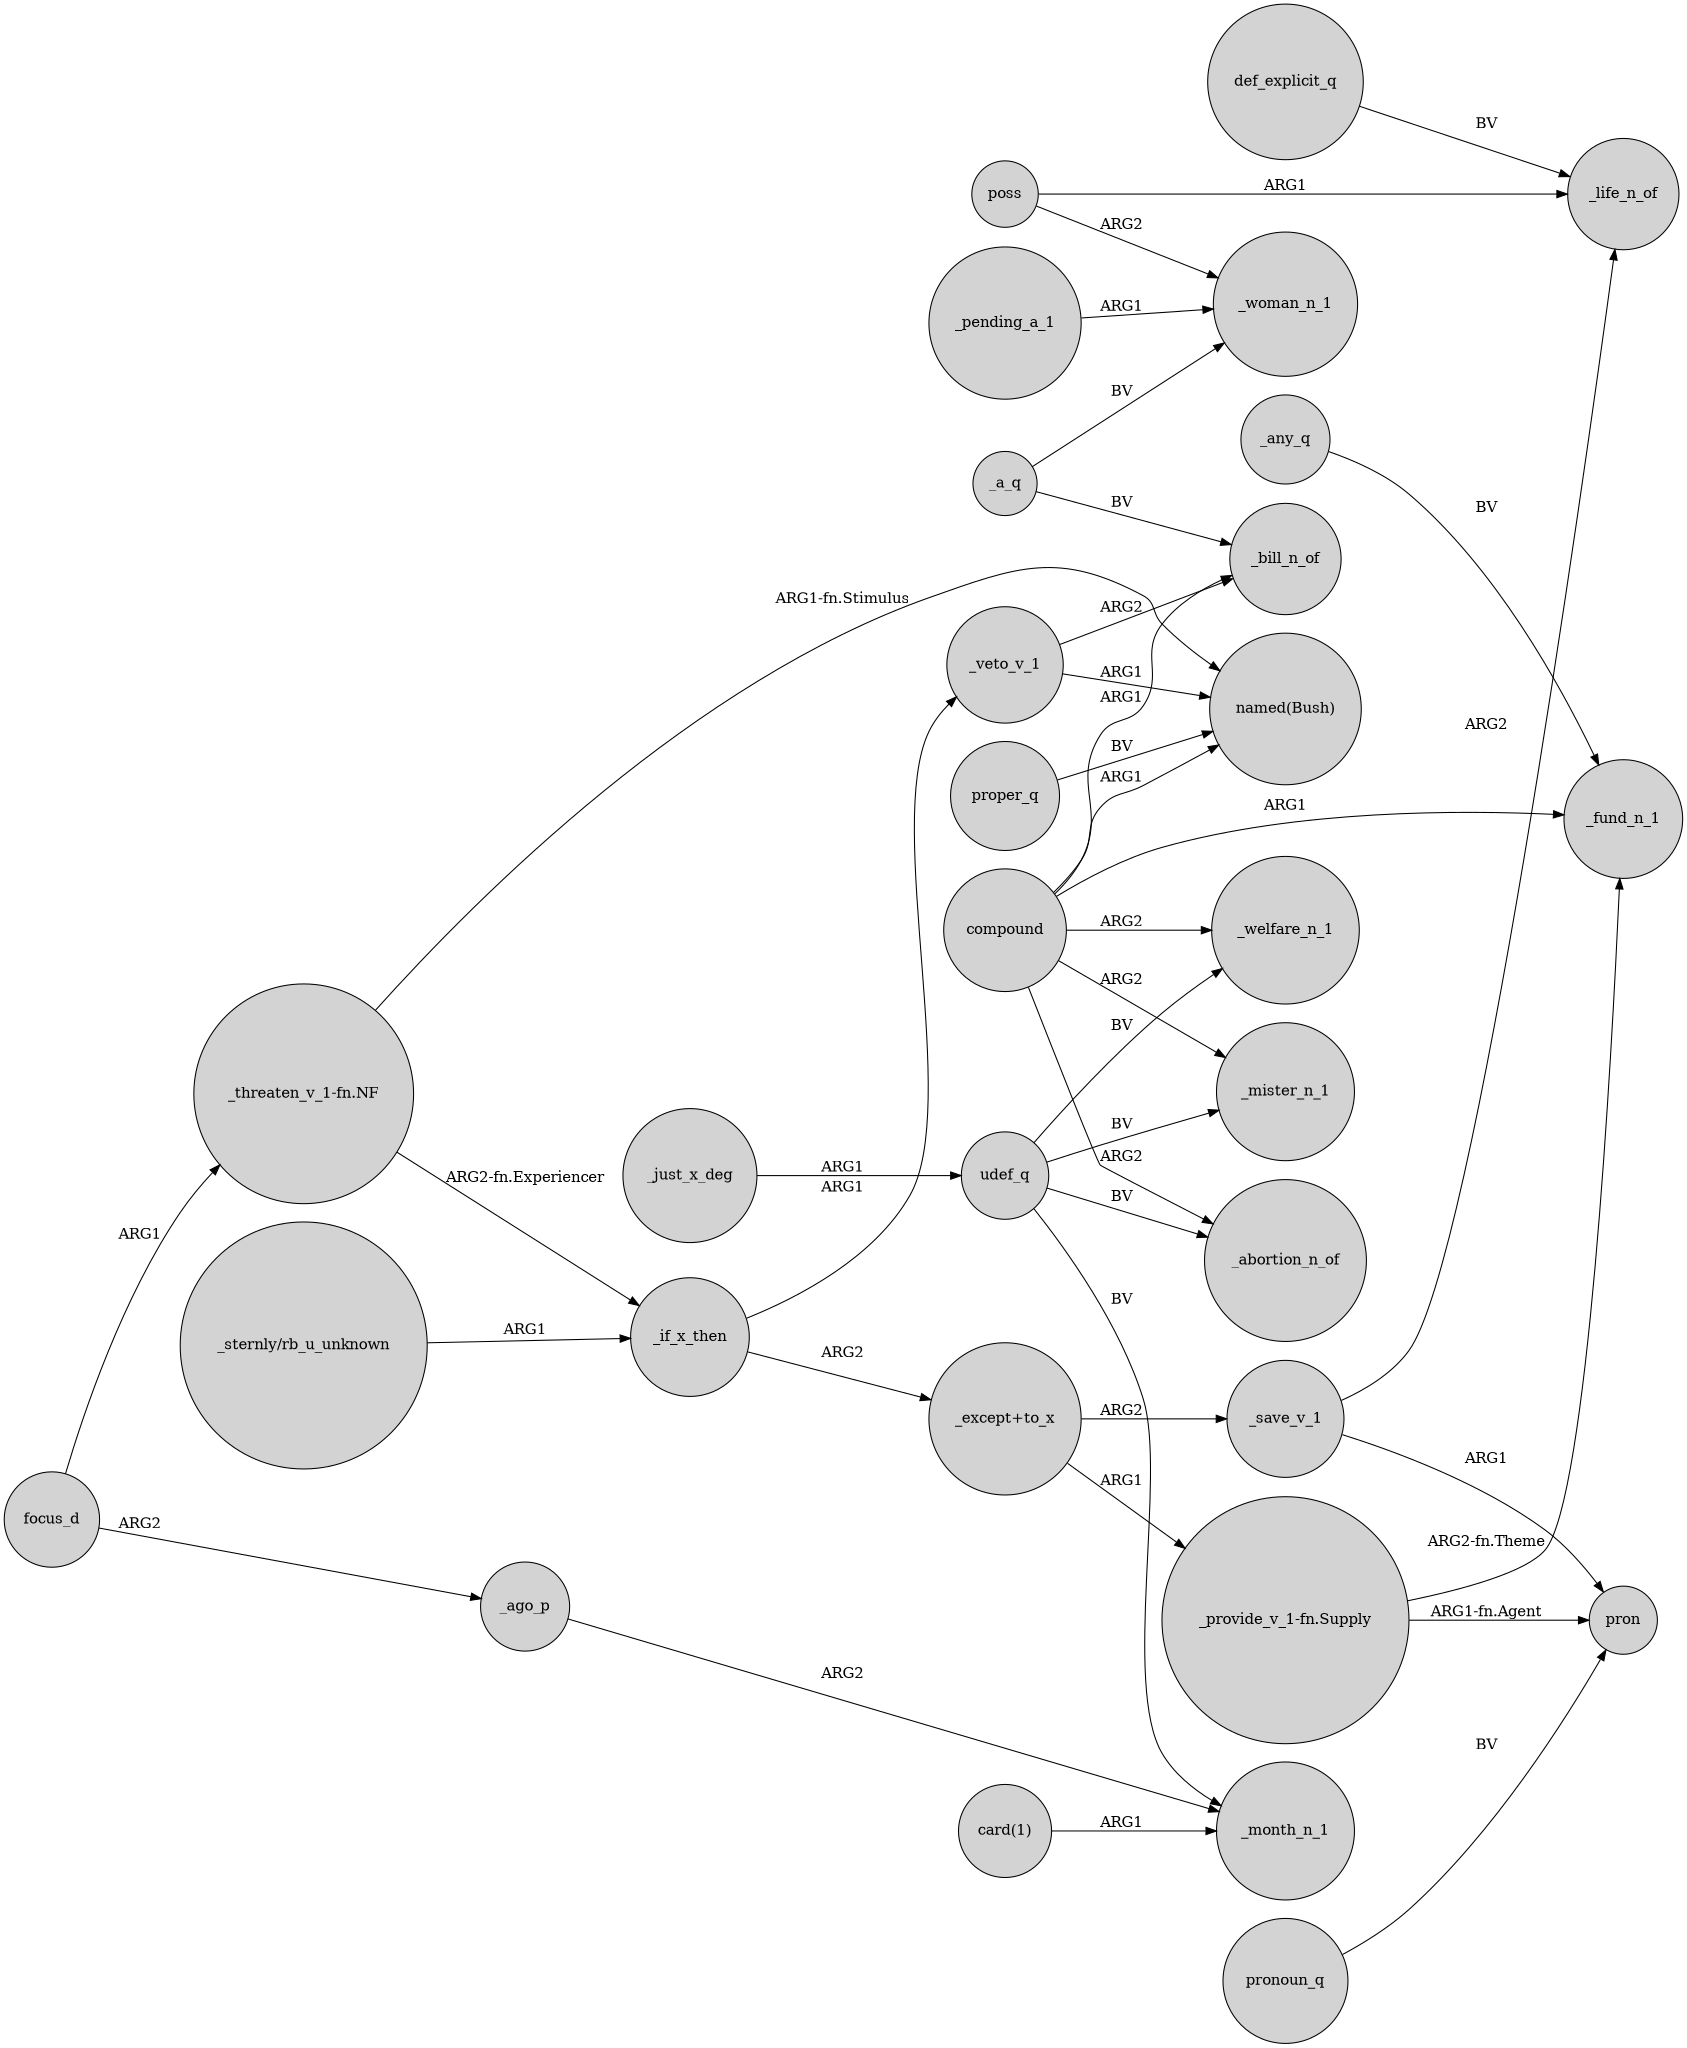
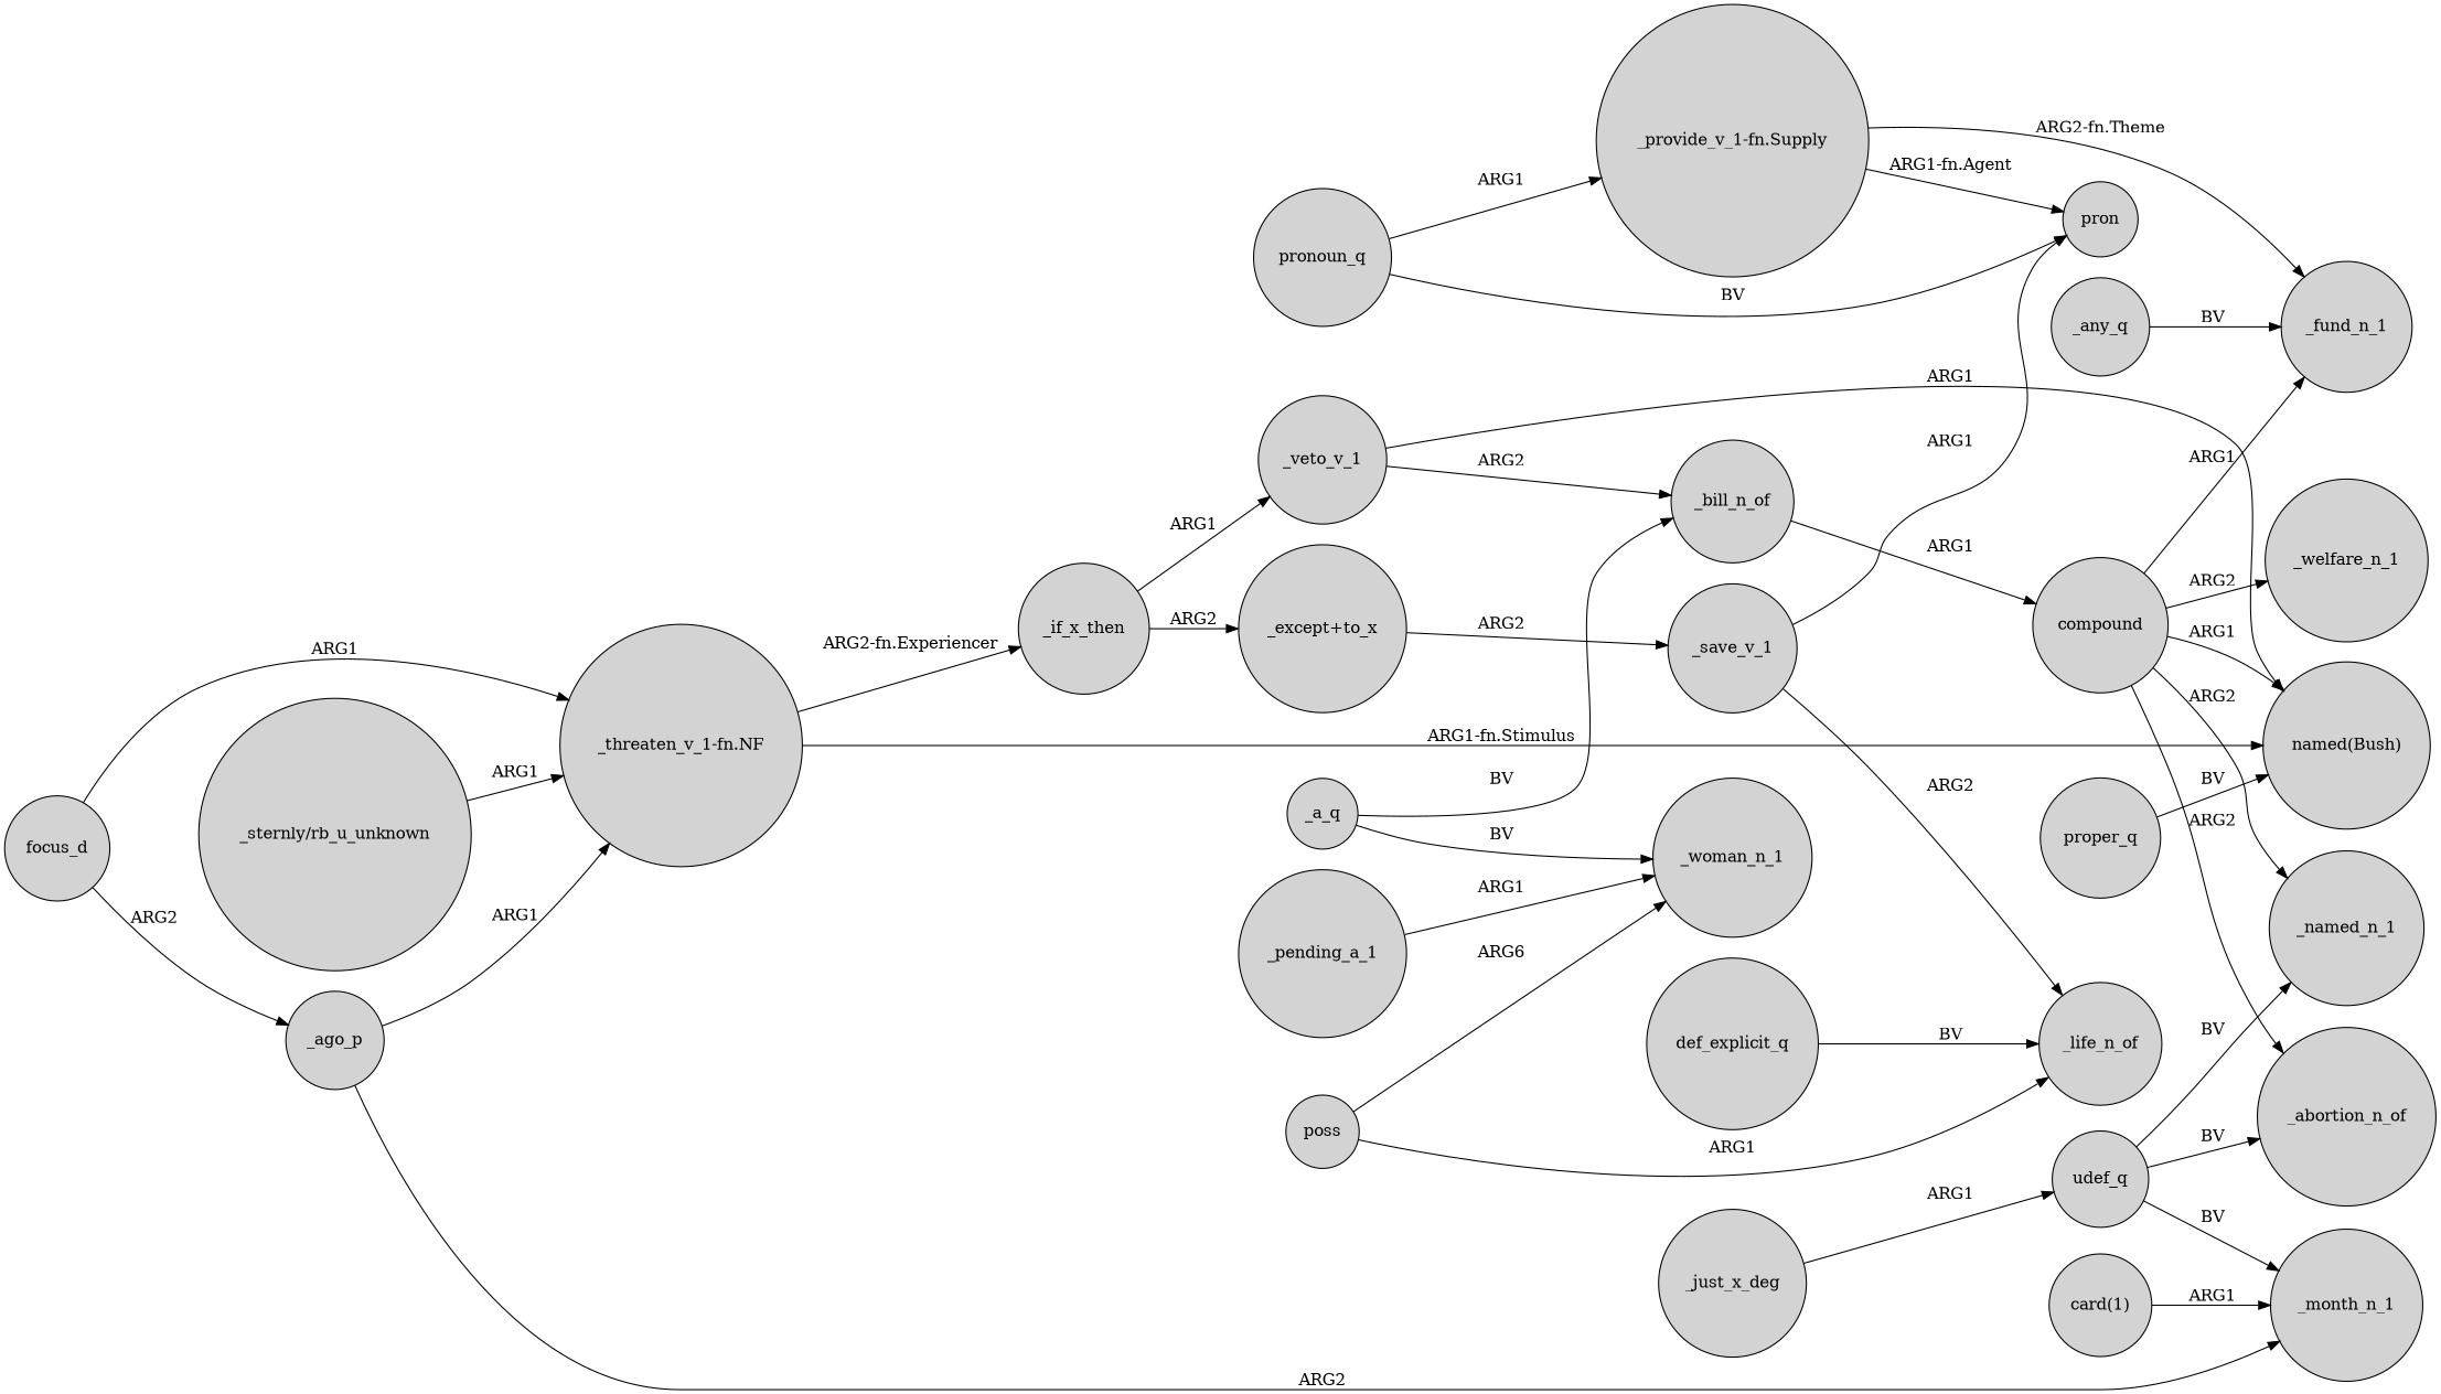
  digraph {
    rankdir=LR
    node [shape=circle style=filled]
    "_provide_v_1-fn.Supply"
    pron
    _fund_n_1
    _just_x_deg
    udef_q
-   _mister_n_1
+   _mister_n_1 [label=_named_n_1]
    _month_n_1
    _welfare_n_1
    _abortion_n_of
    def_explicit_q
    _life_n_of
    compound
    _bill_n_of
    "named(Bush)"
    _a_q
    _woman_n_1
    "card(1)"
    "_except+to_x"
    _save_v_1
    poss
    pronoun_q
    "_threaten_v_1-fn.NF"
    _if_x_then
    _veto_v_1
    "_sternly/rb_u_unknown"
    _any_q
    focus_d
    _ago_p
    proper_q
    _pending_a_1
    "_provide_v_1-fn.Supply" -> pron [label="ARG1-fn.Agent"]
    "_provide_v_1-fn.Supply" -> _fund_n_1 [label="ARG2-fn.Theme"]
    _just_x_deg -> udef_q [label=ARG1]
    udef_q -> _mister_n_1 [label=BV]
    udef_q -> _month_n_1 [label=BV]
-   udef_q -> _welfare_n_1 [label=BV]
    udef_q -> _abortion_n_of [label=BV]
    def_explicit_q -> _life_n_of [label=BV]
    compound -> _fund_n_1 [label=ARG1]
    compound -> _mister_n_1 [label=ARG2]
    compound -> _welfare_n_1 [label=ARG2]
    compound -> _abortion_n_of [label=ARG2]
-   compound -> _bill_n_of [label=ARG1]
+   _bill_n_of -> compound [label=ARG1]
    compound -> "named(Bush)" [label=ARG1]
    _a_q -> _bill_n_of [label=BV]
    _a_q -> _woman_n_1 [label=BV]
    "card(1)" -> _month_n_1 [label=ARG1]
-   "_except+to_x" -> "_provide_v_1-fn.Supply" [label=ARG1]
+   pronoun_q -> "_provide_v_1-fn.Supply" [label=ARG1]
    "_except+to_x" -> _save_v_1 [label=ARG2]
    _save_v_1 -> pron [label=ARG1]
    _save_v_1 -> _life_n_of [label=ARG2]
    poss -> _life_n_of [label=ARG1]
-   poss -> _woman_n_1 [label=ARG2]
+   poss -> _woman_n_1 [label=ARG6]
    pronoun_q -> pron [label=BV]
    "_threaten_v_1-fn.NF" -> "named(Bush)" [label="ARG1-fn.Stimulus"]
    "_threaten_v_1-fn.NF" -> _if_x_then [label="ARG2-fn.Experiencer"]
    _if_x_then -> "_except+to_x" [label=ARG2]
    _if_x_then -> _veto_v_1 [label=ARG1]
    _veto_v_1 -> _bill_n_of [label=ARG2]
    _veto_v_1 -> "named(Bush)" [label=ARG1]
-   "_sternly/rb_u_unknown" -> _if_x_then [label=ARG1]
+   "_sternly/rb_u_unknown" -> "_threaten_v_1-fn.NF" [label=ARG1]
    _any_q -> _fund_n_1 [label=BV]
    focus_d -> "_threaten_v_1-fn.NF" [label=ARG1]
    focus_d -> _ago_p [label=ARG2]
    _ago_p -> _month_n_1 [label=ARG2]
+   _ago_p -> "_threaten_v_1-fn.NF" [label=ARG1]
    proper_q -> "named(Bush)" [label=BV]
    _pending_a_1 -> _woman_n_1 [label=ARG1]
  }
